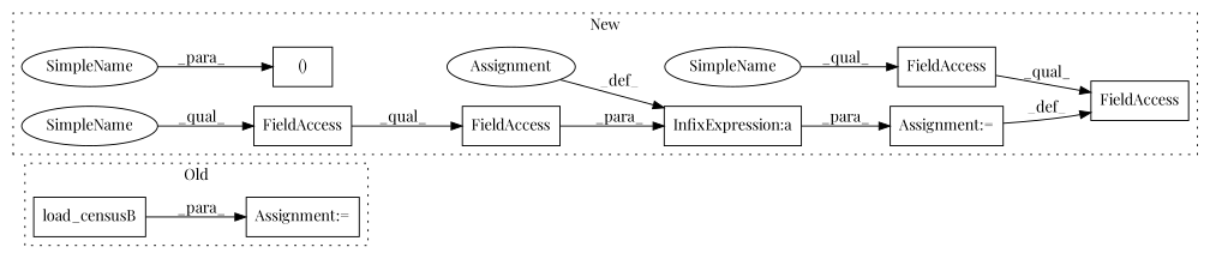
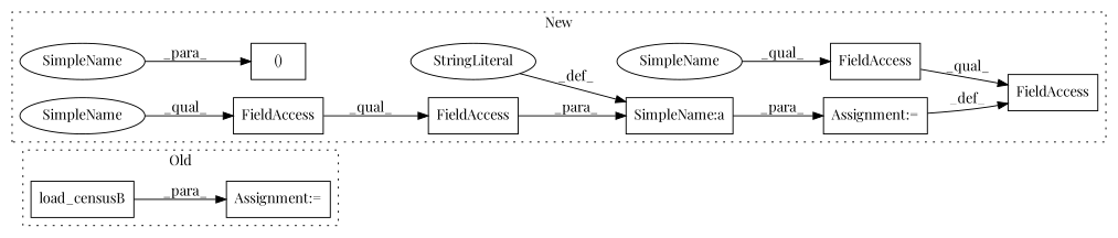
  digraph {
    fontname="Playfair Display"
    rankdir=LR
    node [a=22 fontname="Playfair Display" l=3 s=5320 shape=box]
    edge [fontname="Playfair Display"]
    n1 [a=32 l=14 label=load_censusB s=5265]
    n2 [a=7 l=1 label="Assignment:=" s=5255]
    n3 [a=106 l=19 label="()" s=5255]
    n4 [l=9 label=FieldAccess]
    n5 [l=14 label=FieldAccess]
-   n6 [a=27 label="InfixExpression:a" s=5334]
+   n6 [a=27 label="SimpleName:a" s=5334]
    n7 [l=9 label=FieldAccess s=5304]
    n8 [l=14 label=FieldAccess s=5304]
-   n9 [a=45 label=Assignment s=5337 shape=ellipse]
+   n9 [a=45 label=StringLiteral s=5337 shape=ellipse]
    n10 [a=7 l=1 label="Assignment:=" s=5318]
    n11 [a=42 label=SimpleName s=5304 shape=ellipse]
    n12 [a=42 label=SimpleName s=5271 shape=ellipse]
    n13 [a=42 label=SimpleName shape=ellipse]
    subgraph cluster_1 {
      label=Old
      style=dotted
      n1
      n2
    }
    subgraph cluster_2 {
      label=New
      style=dotted
      n3
      n4
      n5
      n6
      n7
      n8
      n9
      n10
      n11
      n12
      n13
    }
    n1 -> n2 [label=_para_]
    n4 -> n5 [label=_qual_]
    n5 -> n6 [label=_para_]
    n6 -> n10 [label=_para_]
    n7 -> n8 [label=_qual_]
    n9 -> n6 [label=_def_]
    n10 -> n8 [label=_def_]
    n11 -> n7 [label=_qual_]
    n12 -> n3 [label=_para_]
    n13 -> n4 [label=_qual_]
  }
